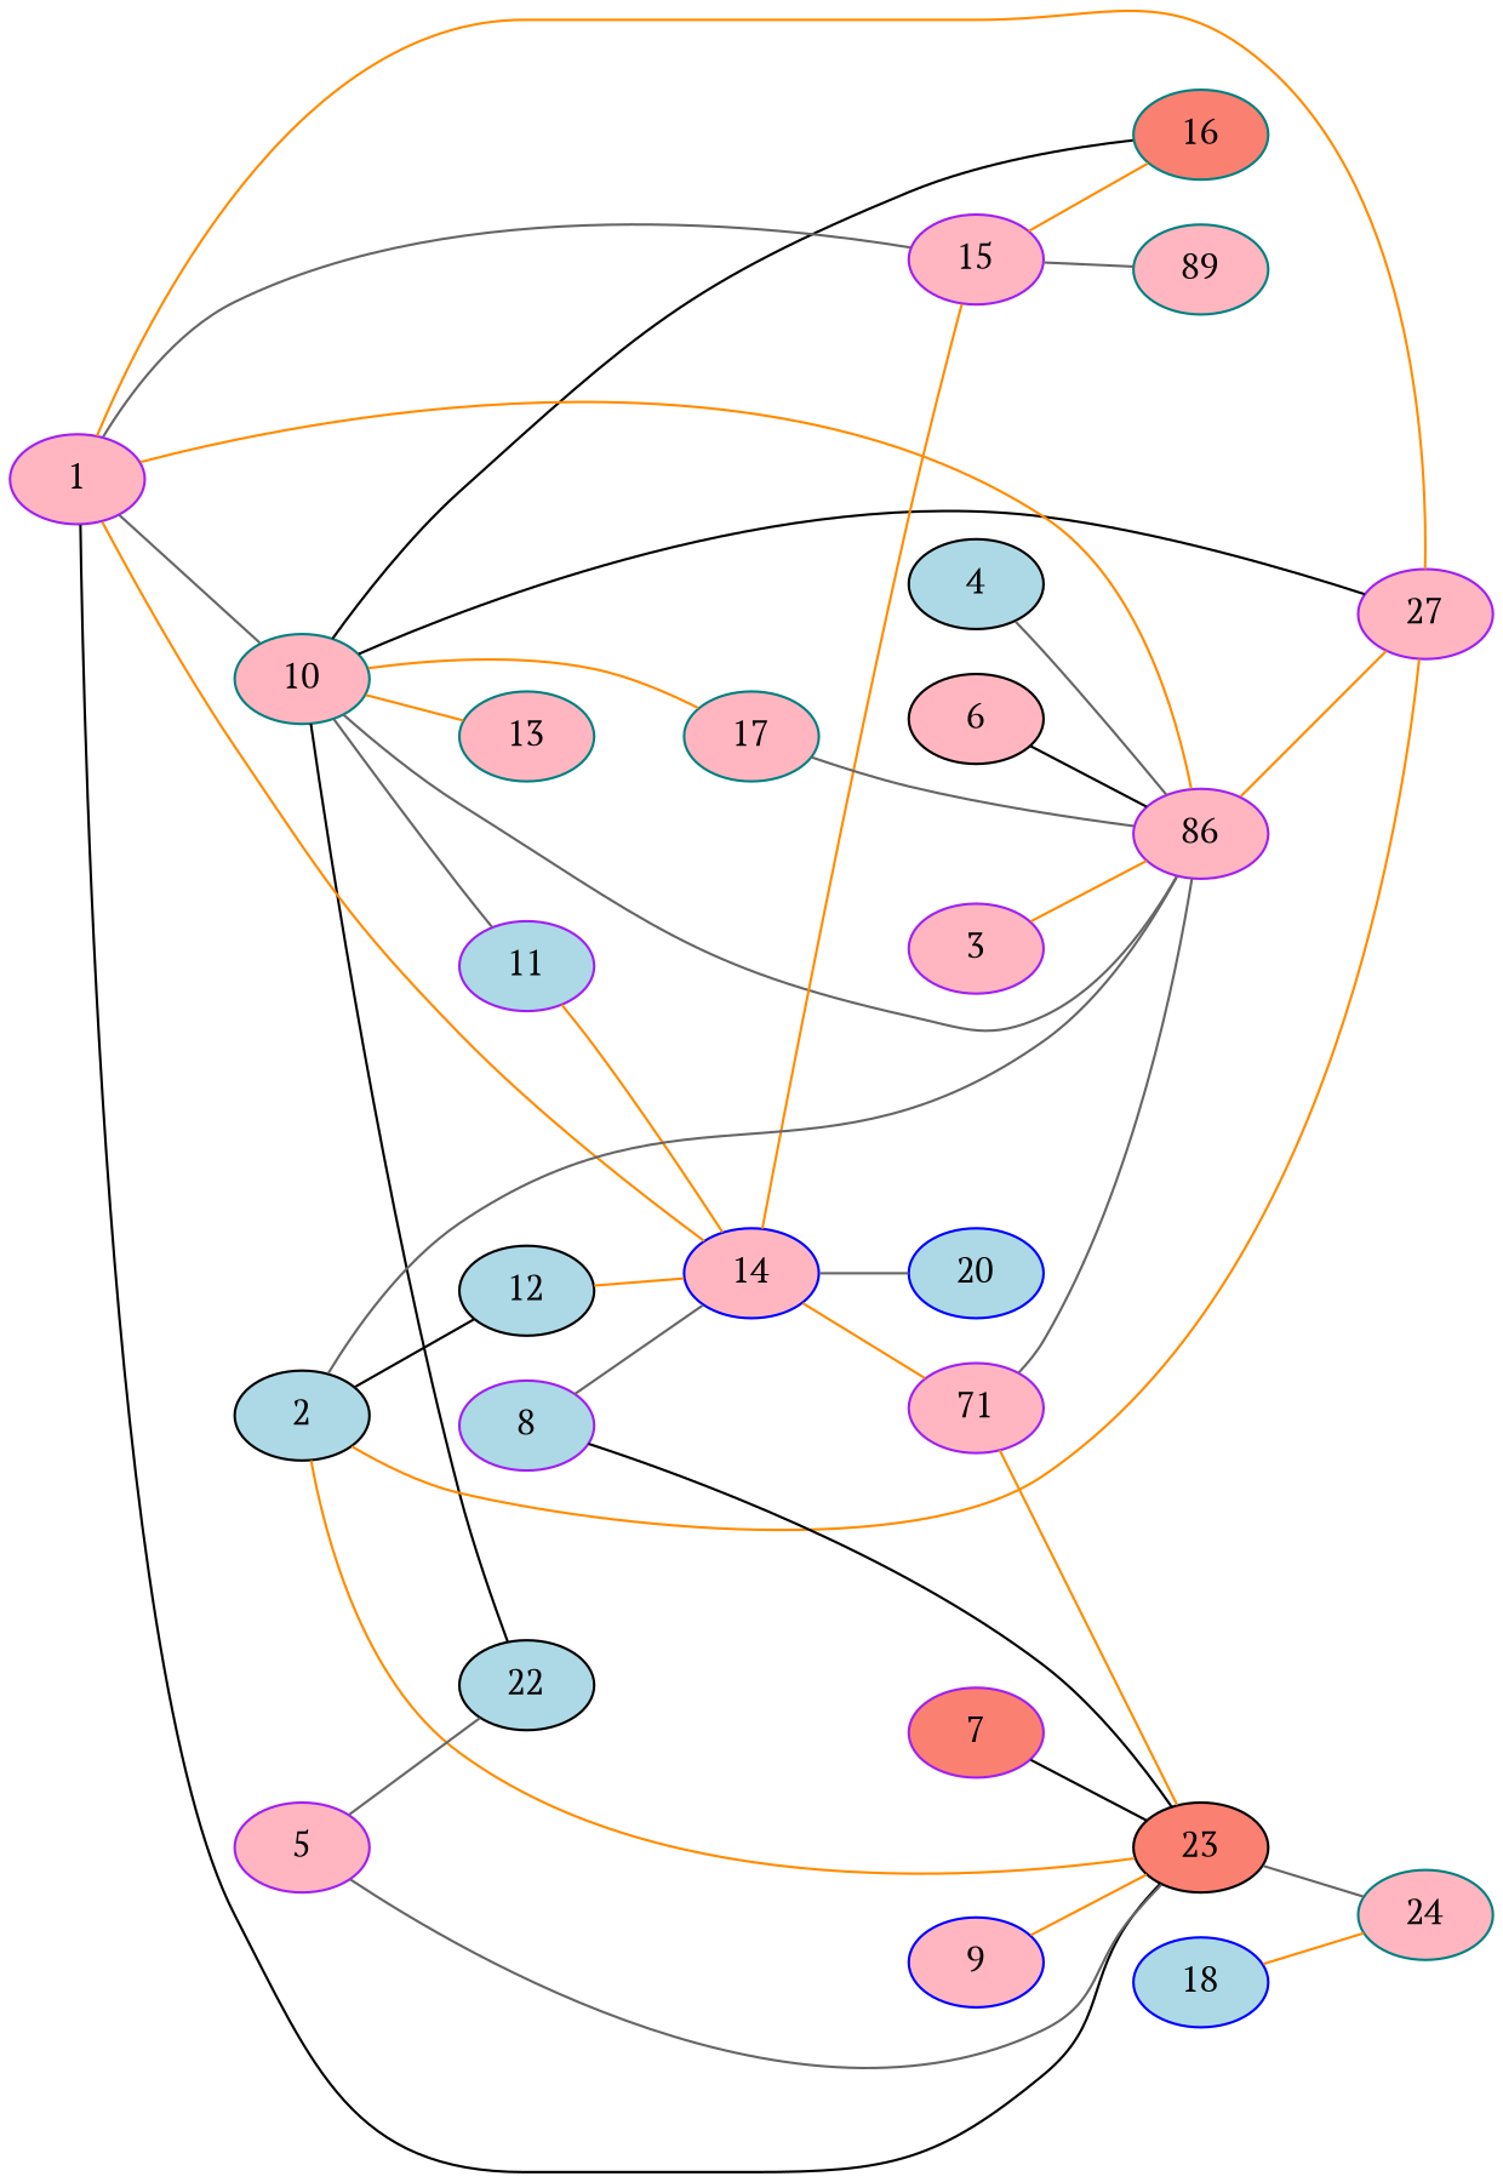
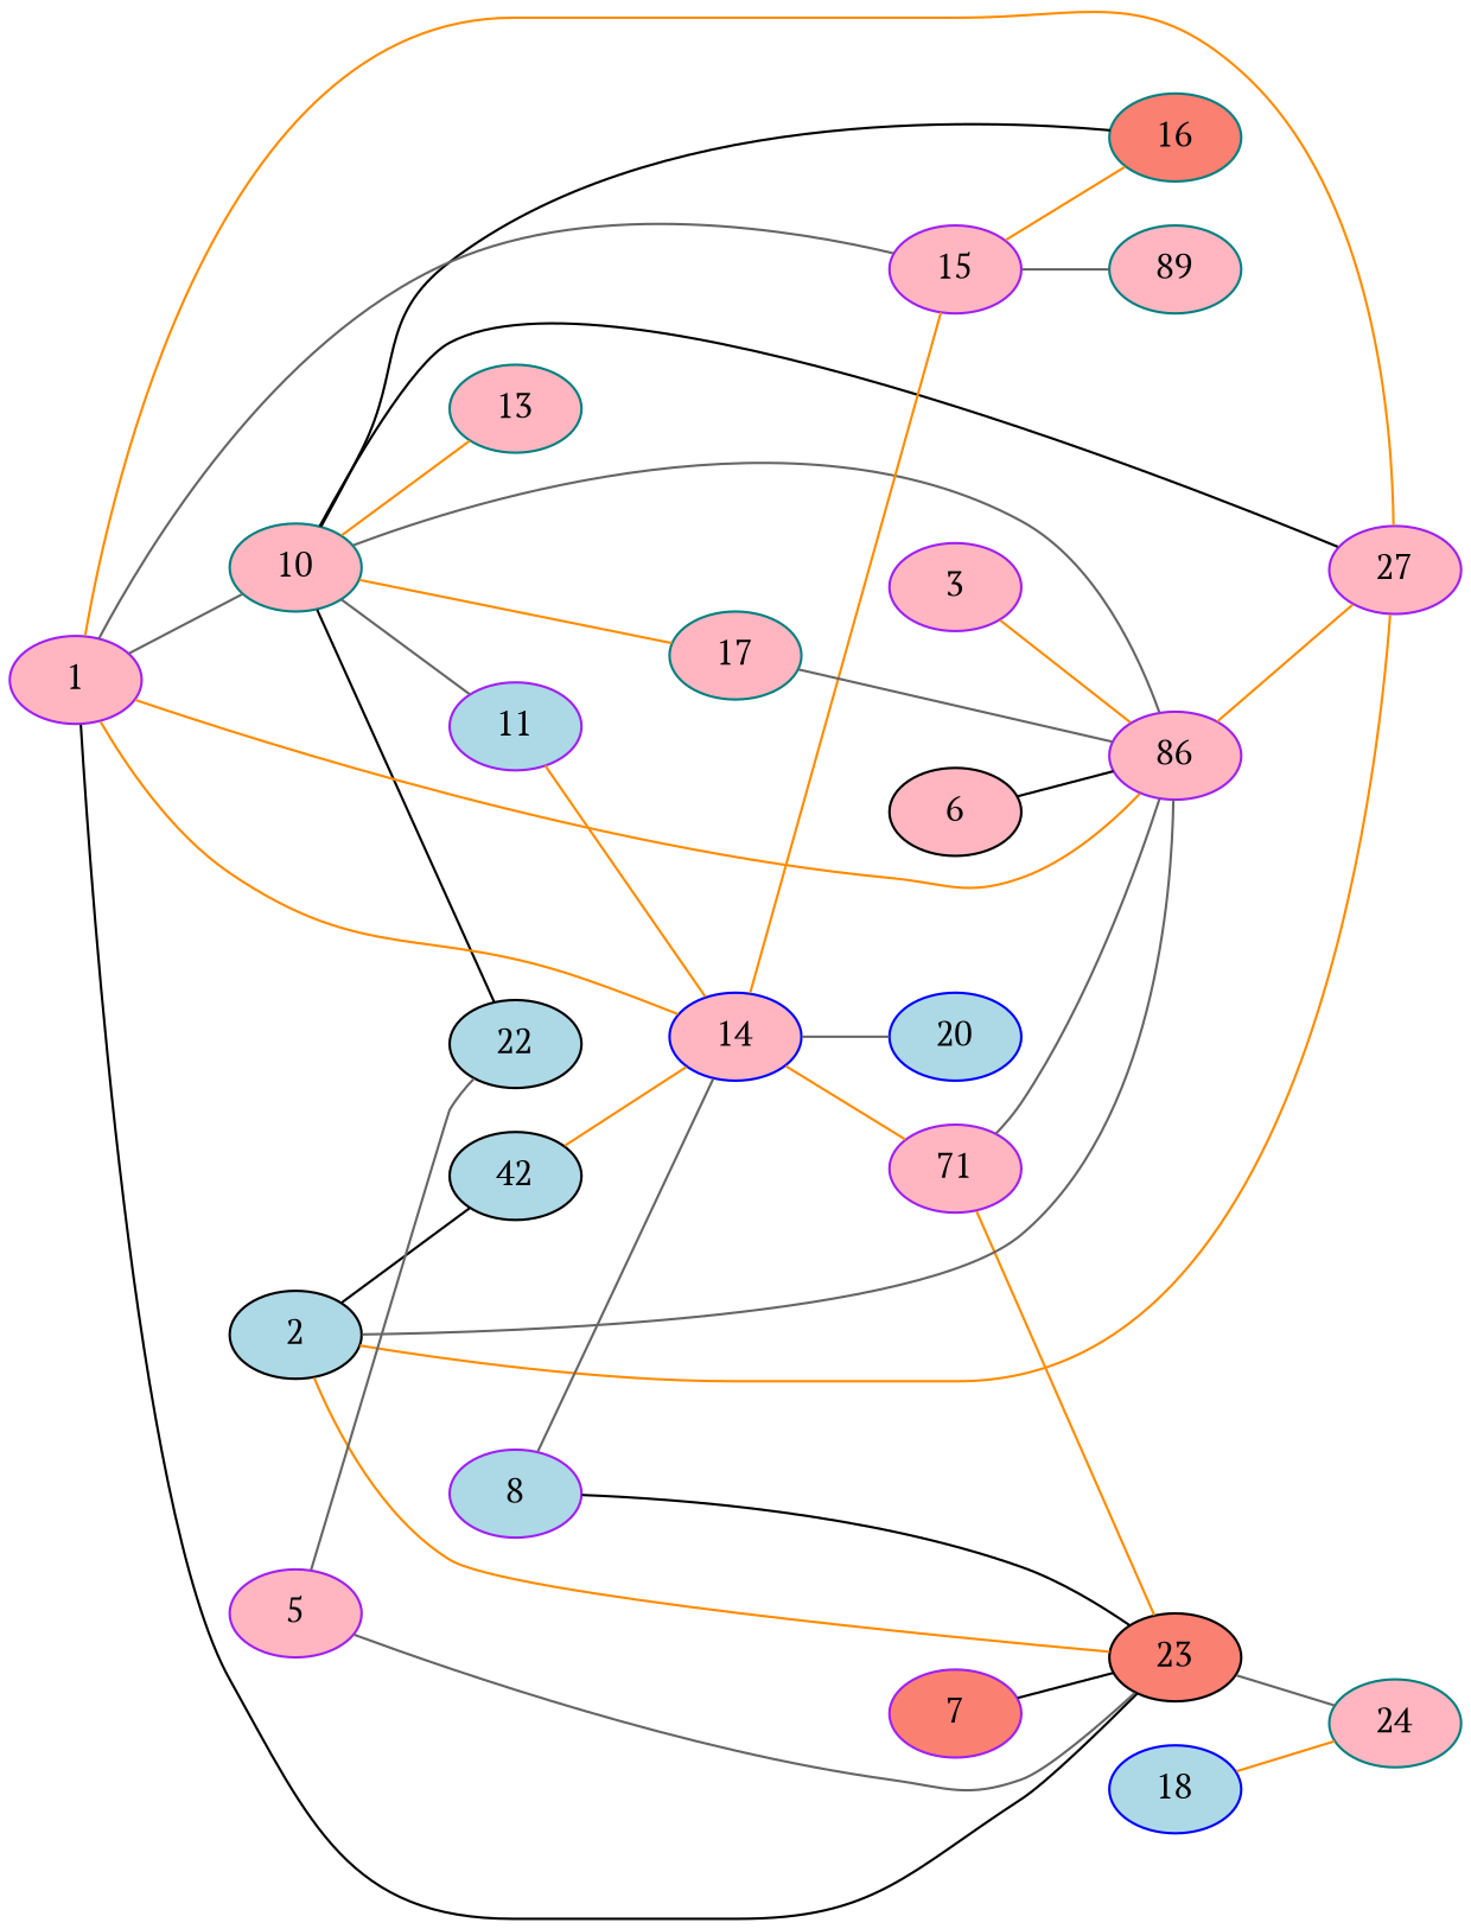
  graph {
    fontname="PT Serif"
    rankdir=LR
    node [color=purple fillcolor=lightpink fontname="PT Serif" style=filled]
    edge [color=darkorange fontname="PT Serif" weight=1.0]
    10 [color=teal]
    1
    14 [color=blue]
    15
    23 [color=black fillcolor=salmon]
    n6 [label=86]
    27
    22 [color=black fillcolor=lightblue]
    11 [fillcolor=lightblue]
    13 [color=teal]
    16 [color=teal fillcolor=salmon]
    17 [color=teal]
    20 [color=blue fillcolor=lightblue]
    n14 [label=71]
    n15 [color=teal label=89]
    24 [color=teal]
    2 [color=black fillcolor=lightblue]
-   12 [color=black fillcolor=lightblue]
+   12 [color=black fillcolor=lightblue label=42]
    3
-   4 [color=black fillcolor=lightblue]
    5
    6 [color=black]
    7 [fillcolor=salmon]
    8 [fillcolor=lightblue]
-   9 [color=blue]
    18 [color=blue fillcolor=lightblue]
    10 -- n6 [color=gray40]
    10 -- 27 [color=black]
    10 -- 22 [color=black]
    10 -- 11 [color=gray40]
    10 -- 13
    10 -- 16 [color=black]
    10 -- 17
    1 -- 10 [color=gray40]
    1 -- 14
    1 -- 15 [color=gray40]
    1 -- 23 [color=black]
    1 -- n6
    1 -- 27
    14 -- 15
    14 -- 20 [color=gray40]
    14 -- n14
    15 -- 16
    15 -- n15 [color=gray40]
    23 -- 24 [color=gray40]
    n6 -- 27
    11 -- 14
    17 -- n6 [color=gray40]
    n14 -- 23
    n14 -- n6 [color=gray40]
    2 -- 23
    2 -- n6 [color=gray40]
    2 -- 27
    2 -- 12 [color=black]
    12 -- 14
    3 -- n6
-   4 -- n6 [color=gray40]
    5 -- 23 [color=gray40]
    5 -- 22 [color=gray40]
    6 -- n6 [color=black]
    7 -- 23 [color=black]
    8 -- 14 [color=gray40]
    8 -- 23 [color=black]
-   9 -- 23
    18 -- 24
  }
